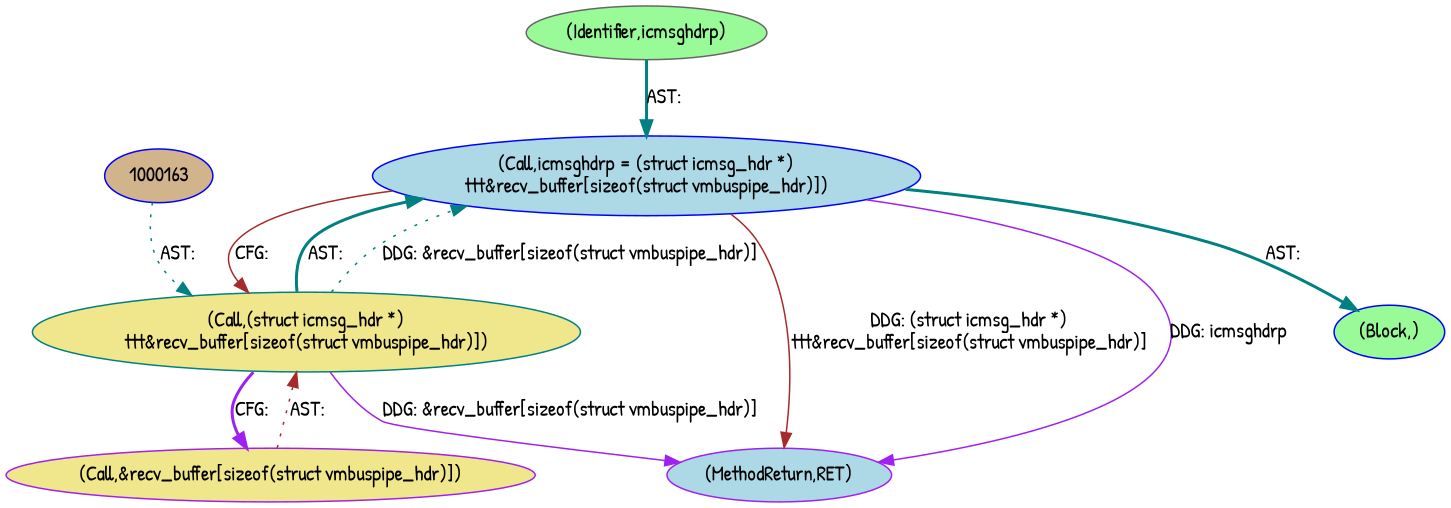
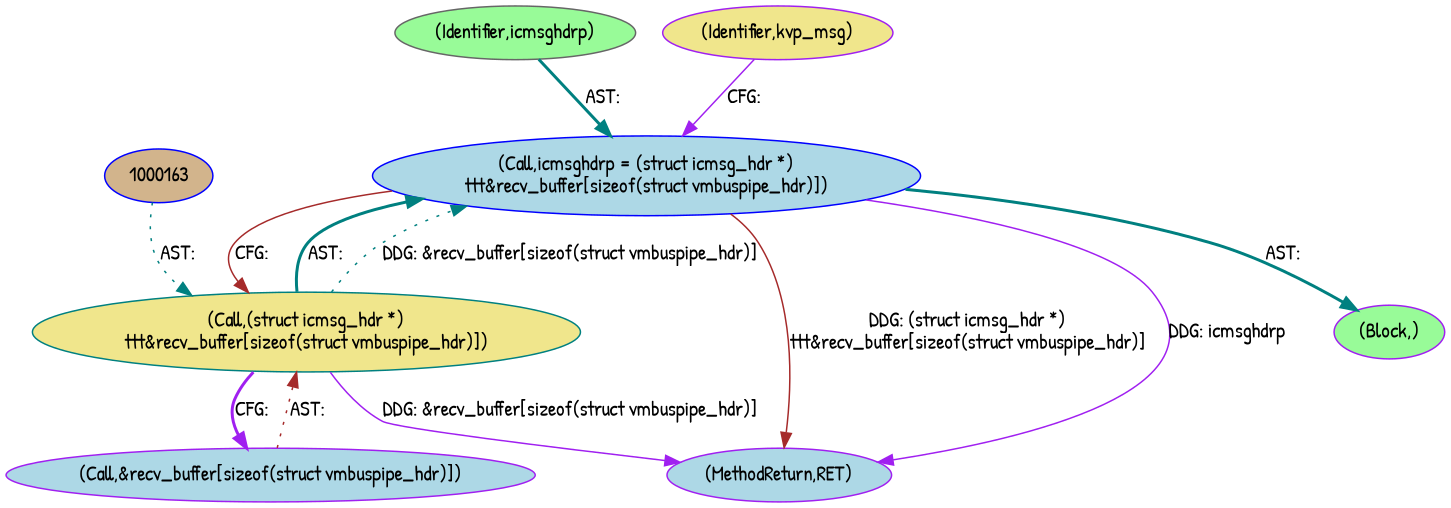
  digraph {
    fontname="Patrick Hand"
    node [color=blue fillcolor=lightblue fontname="Patrick Hand" style=filled]
    edge [color=teal fontname="Patrick Hand" style=solid]
    n1 [label="(Call,icmsghdrp = (struct icmsg_hdr *)\n\t\t\t&recv_buffer[sizeof(struct vmbuspipe_hdr)])"]
    n2 [color=teal fillcolor=khaki label="(Call,(struct icmsg_hdr *)\n\t\t\t&recv_buffer[sizeof(struct vmbuspipe_hdr)])"]
    n3 [color=purple label="(MethodReturn,RET)"]
-   n4 [fillcolor=palegreen label="(Block,)"]
-   n5 [color=purple fillcolor=khaki label="(Call,&recv_buffer[sizeof(struct vmbuspipe_hdr)])"]
+   n4 [color=purple fillcolor=palegreen label="(Block,)"]
+   n5 [color=purple label="(Call,&recv_buffer[sizeof(struct vmbuspipe_hdr)])"]
    n6 [color=gray40 fillcolor=palegreen label="(Identifier,icmsghdrp)"]
+   n7 [color=purple fillcolor=khaki label="(Identifier,kvp_msg)"]
    1000163 [fillcolor=tan]
    n1 -> n2 [color=brown label="CFG: "]
    n1 -> n3 [color=brown label="DDG: (struct icmsg_hdr *)\n\t\t\t&recv_buffer[sizeof(struct vmbuspipe_hdr)]"]
    n1 -> n3 [color=purple label="DDG: icmsghdrp"]
    n1 -> n4 [label="AST: " style=bold]
    n2 -> n1 [label="AST: " style=bold]
    n2 -> n1 [label="DDG: &recv_buffer[sizeof(struct vmbuspipe_hdr)]" style=dotted]
    n2 -> n3 [color=purple label="DDG: &recv_buffer[sizeof(struct vmbuspipe_hdr)]"]
    n2 -> n5 [color=purple label="CFG: " style=bold]
    n5 -> n2 [color=brown label="AST: " style=dotted]
    n6 -> n1 [label="AST: " style=bold]
+   n7 -> n1 [color=purple label="CFG: "]
    1000163 -> n2 [label="AST: " style=dotted]
  }
